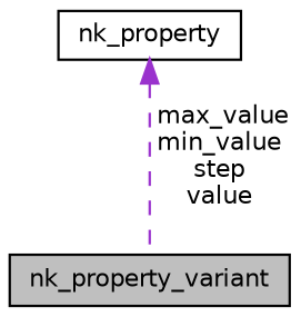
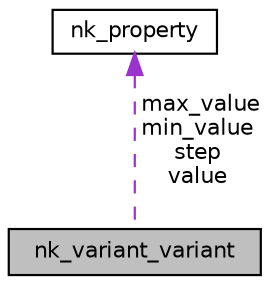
  digraph {
    node [color=black fontname=Helvetica fontsize=10 shape=record style=filled]
-   n1 [fillcolor=grey75 fontcolor=black height=0.2 label=nk_property_variant width=0.4]
+   n1 [fillcolor=grey75 fontcolor=black height=0.2 label=nk_variant_variant width=0.4]
    n2 [fillcolor=white height=0.2 label=nk_property width=0.4]
    n2 -> n1 [color=darkorchid3 dir=back fontname=Helvetica fontsize=10 label=" max_value\nmin_value\nstep\nvalue" labelfontname=Helvetica labelfontsize=10 style=dashed]
  }
